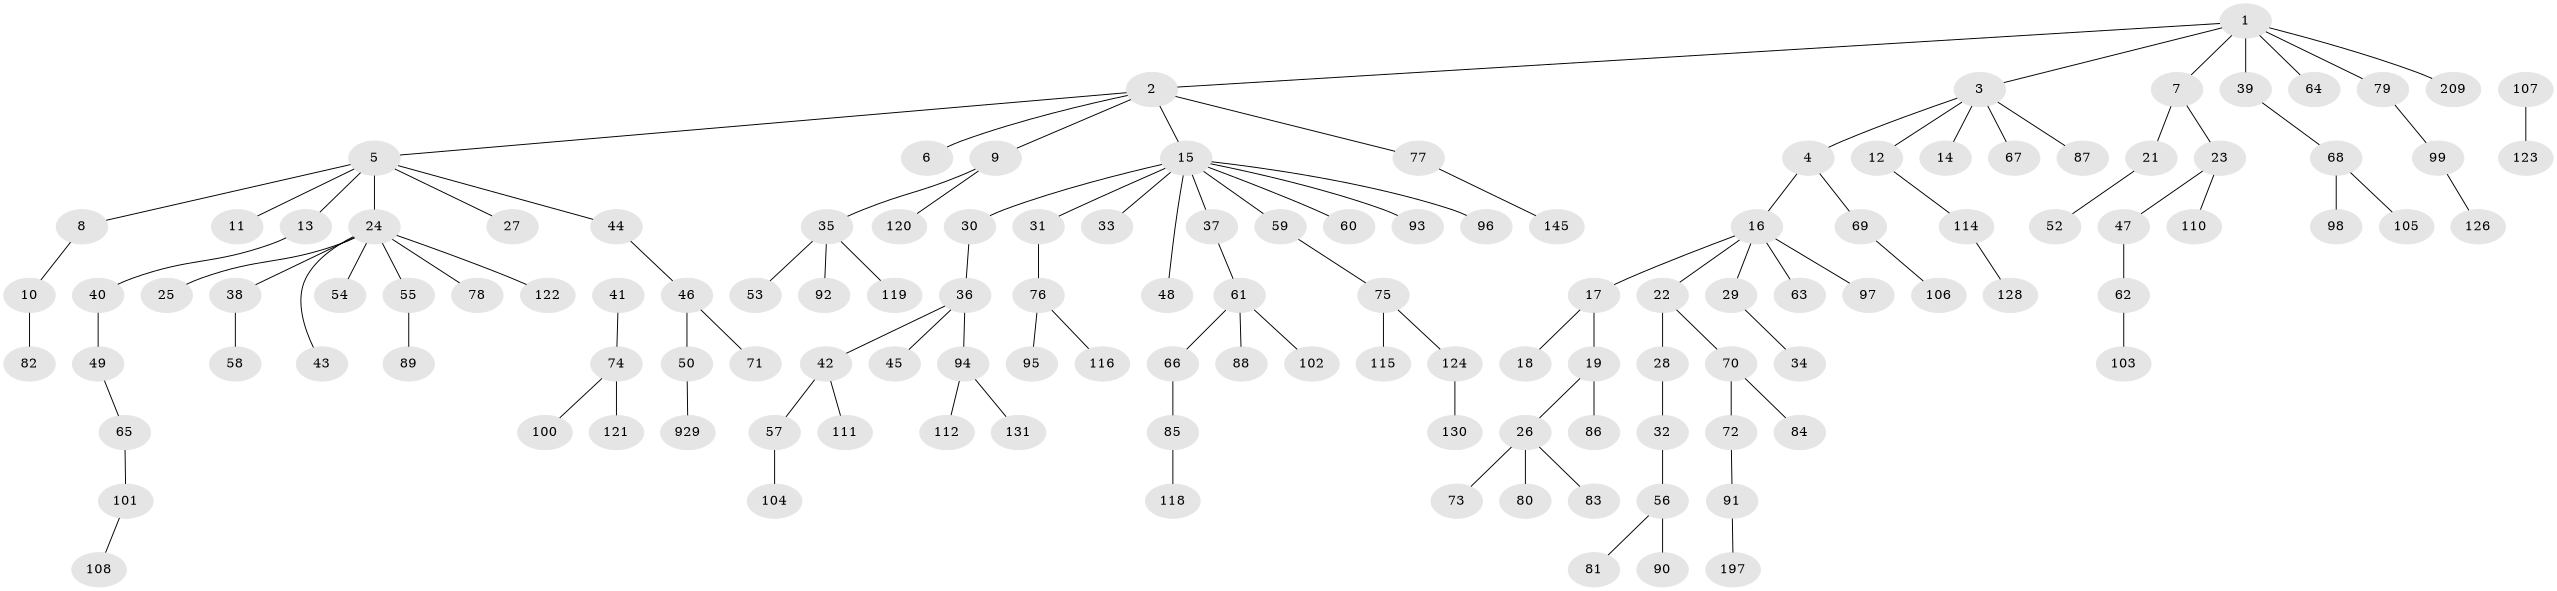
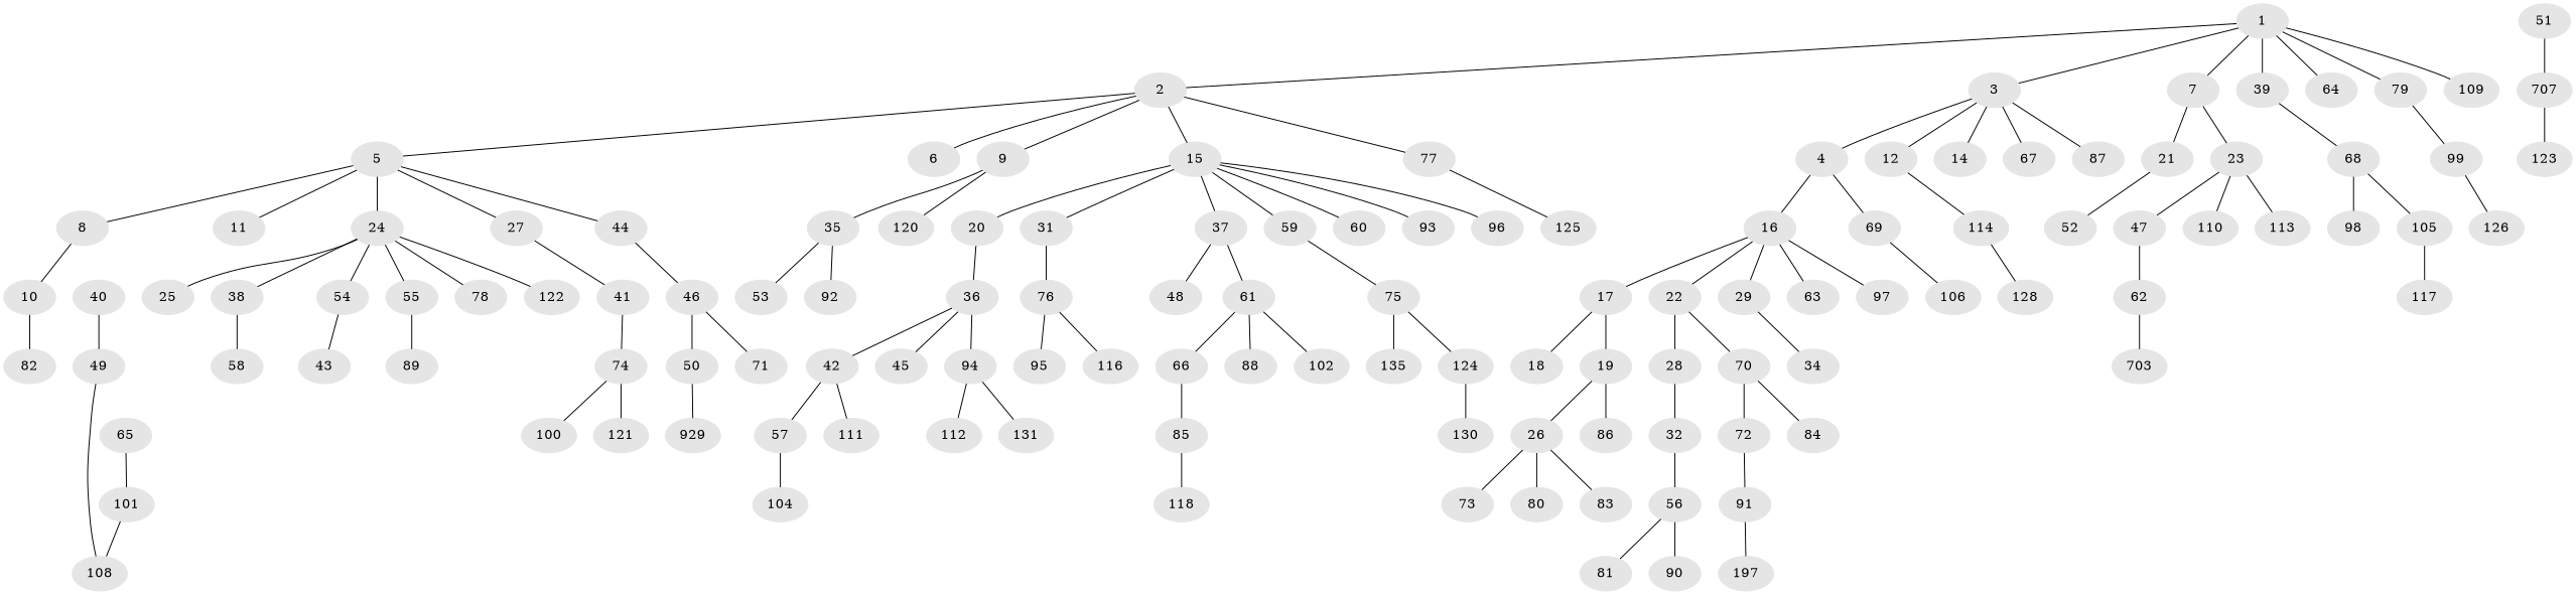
  graph {
    node [color=gray90 style=filled]
    1
    2
    3
    7
    39
    64
    79
-   109 [label=209]
+   109
    5
    6
    9
    15
    77
    4
    12
    14
    67
    87
    21
    23
    68
    99
    8
    11
-   13
    24
    27
    44
    35
    120
-   30
+   30 [label=20]
    31
-   33
    37
    59
    60
    93
    96
-   125 [label=145]
+   125
    16
    69
    114
    17
    22
    29
    63
    97
    106
    10
    40
    25
    38
    43
    54
    55
    78
    122
    41
    46
    52
    47
    110
+   113
    82
    53
    92
-   119
    128
    49
-   107
+   51
+   107 [label=707]
    36
    76
    48
    61
    75
    18
    19
    28
    70
    34
    26
    86
    73
    80
    83
    32
    72
    84
    62
    58
    89
    74
    56
    42
    45
    94
    95
    116
    81
    90
    57
    111
    112
    131
    66
    88
    102
    98
    105
    65
    100
    121
    104
    50
    71
    n117 [label=929]
-   103
+   103 [label=703]
    101
    123
-   115
+   115 [label=135]
    124
    85
    108
    118
+   117
    91
    n128 [label=197]
    130
    126
    1 -- 2
    1 -- 3
    1 -- 7
    1 -- 39
    1 -- 64
    1 -- 79
    1 -- 109
    2 -- 5
    2 -- 6
    2 -- 9
    2 -- 15
    2 -- 77
    3 -- 4
    3 -- 12
    3 -- 14
    3 -- 67
    3 -- 87
    7 -- 21
    7 -- 23
    39 -- 68
    79 -- 99
    5 -- 8
    5 -- 11
-   5 -- 13
    5 -- 24
    5 -- 27
    5 -- 44
    9 -- 35
    9 -- 120
    15 -- 30
    15 -- 31
-   15 -- 33
    15 -- 37
    15 -- 59
    15 -- 60
    15 -- 93
    15 -- 96
    77 -- 125
    4 -- 16
    4 -- 69
    12 -- 114
    21 -- 52
    23 -- 47
    23 -- 110
+   23 -- 113
    68 -- 98
    68 -- 105
    99 -- 126
    8 -- 10
-   13 -- 40
    24 -- 25
    24 -- 38
-   24 -- 43
+   54 -- 43
    24 -- 54
    24 -- 55
    24 -- 78
    24 -- 122
+   27 -- 41
    44 -- 46
    35 -- 53
    35 -- 92
-   35 -- 119
    30 -- 36
    31 -- 76
-   15 -- 48
+   37 -- 48
    37 -- 61
    59 -- 75
    16 -- 17
    16 -- 22
    16 -- 29
    16 -- 63
    16 -- 97
    69 -- 106
    114 -- 128
    17 -- 18
    17 -- 19
    22 -- 28
    22 -- 70
    29 -- 34
    10 -- 82
    40 -- 49
    38 -- 58
    55 -- 89
    41 -- 74
    46 -- 50
    46 -- 71
    47 -- 62
-   49 -- 65
+   49 -- 108
+   51 -- 107
    107 -- 123
    36 -- 42
    36 -- 45
    36 -- 94
    76 -- 95
    76 -- 116
    61 -- 66
    61 -- 88
    61 -- 102
    75 -- 115
    75 -- 124
    19 -- 26
    19 -- 86
    28 -- 32
    70 -- 72
    70 -- 84
    26 -- 73
    26 -- 80
    26 -- 83
    32 -- 56
    72 -- 91
    62 -- 103
    74 -- 100
    74 -- 121
    56 -- 81
    56 -- 90
    42 -- 57
    42 -- 111
    94 -- 112
    94 -- 131
    57 -- 104
    66 -- 85
+   105 -- 117
    65 -- 101
    50 -- n117
    101 -- 108
    124 -- 130
    85 -- 118
    91 -- n128
  }
